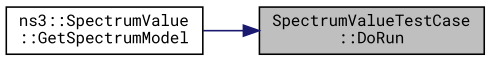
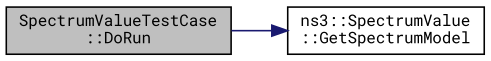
  digraph {
    rankdir=LR
    fontname="Roboto Mono"
    node [color=black fontname="Roboto Mono" fontsize=10 shape=record style=filled]
    n1 [fillcolor=grey75 fontcolor=black height=0.2 label="SpectrumValueTestCase\l::DoRun" width=0.4]
    n2 [fillcolor=white height=0.2 label="ns3::SpectrumValue\l::GetSpectrumModel" width=0.4]
-   n2 -> n1 [color=midnightblue fontname="Roboto Mono" fontsize=10 labelfontname=Helvetica labelfontsize=10 style=solid]
+   n1 -> n2 [color=midnightblue fontname="Roboto Mono" fontsize=10 labelfontname=Helvetica labelfontsize=10 style=solid]
  }
